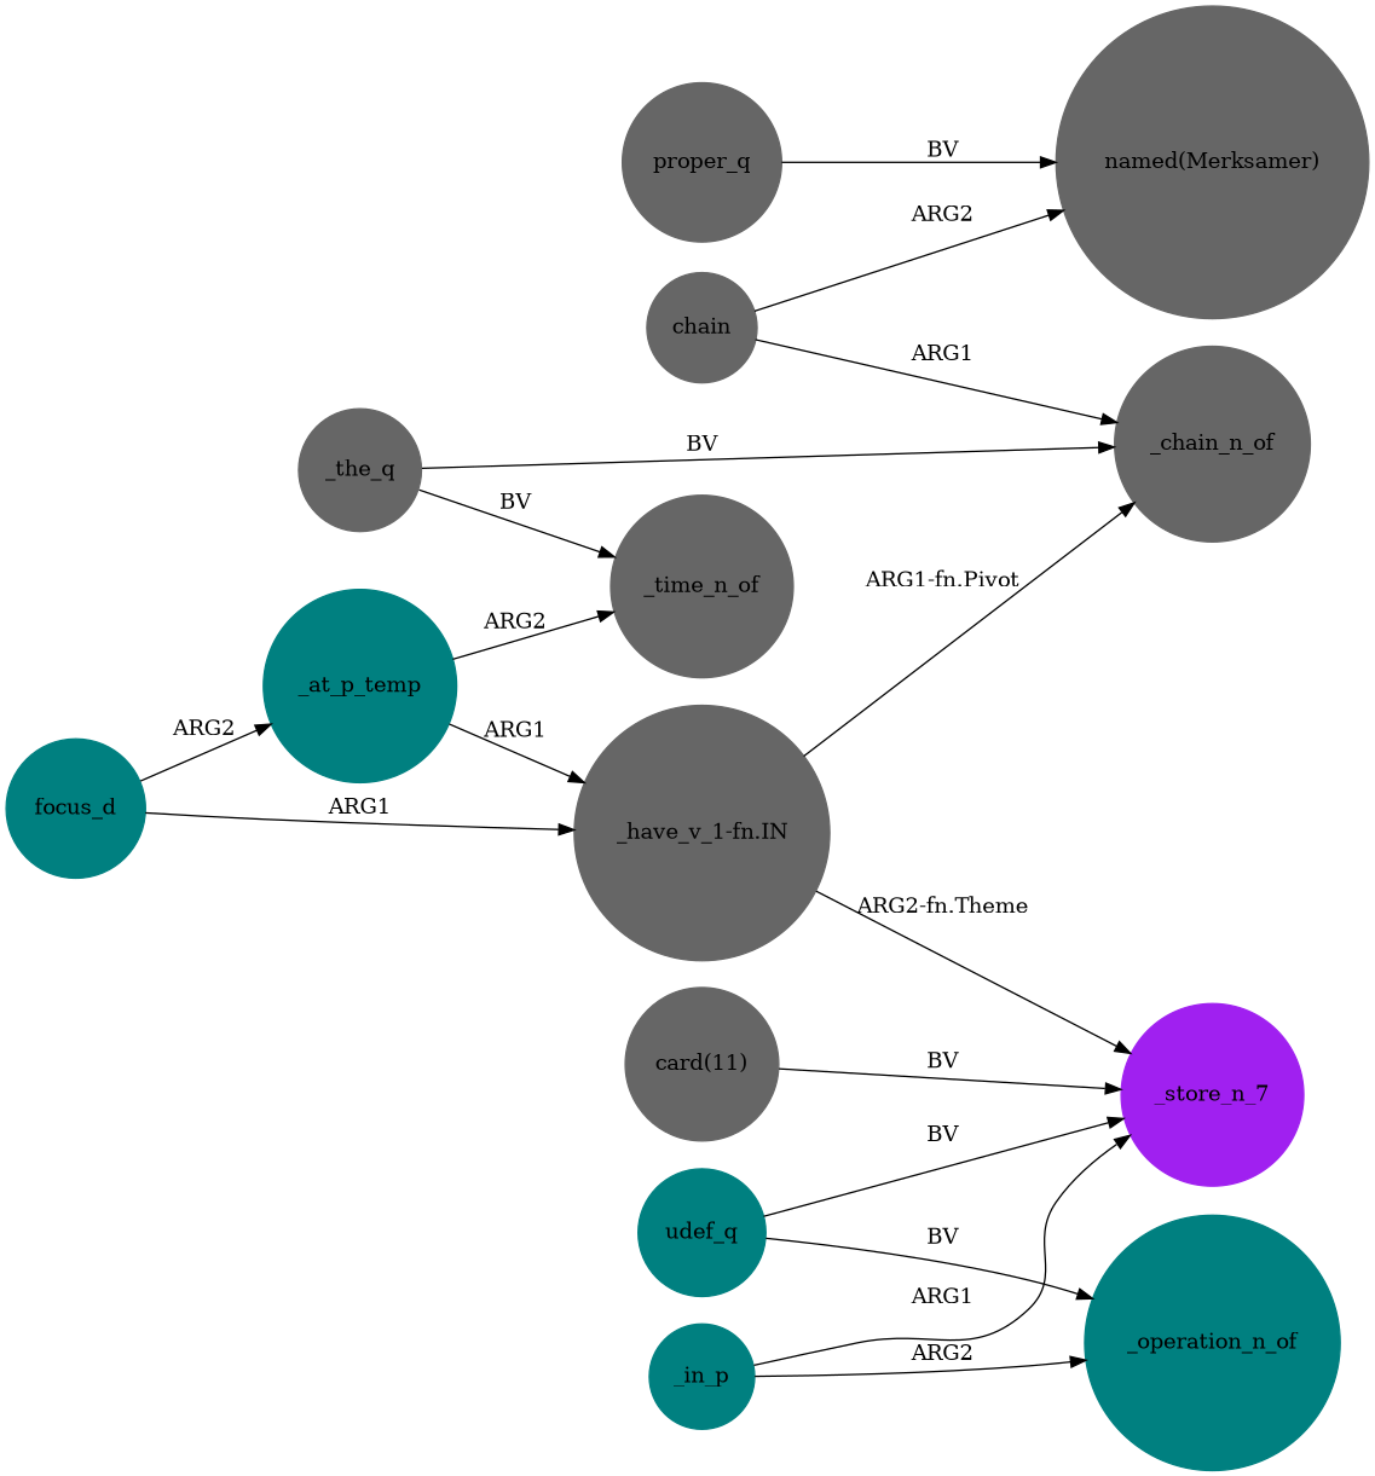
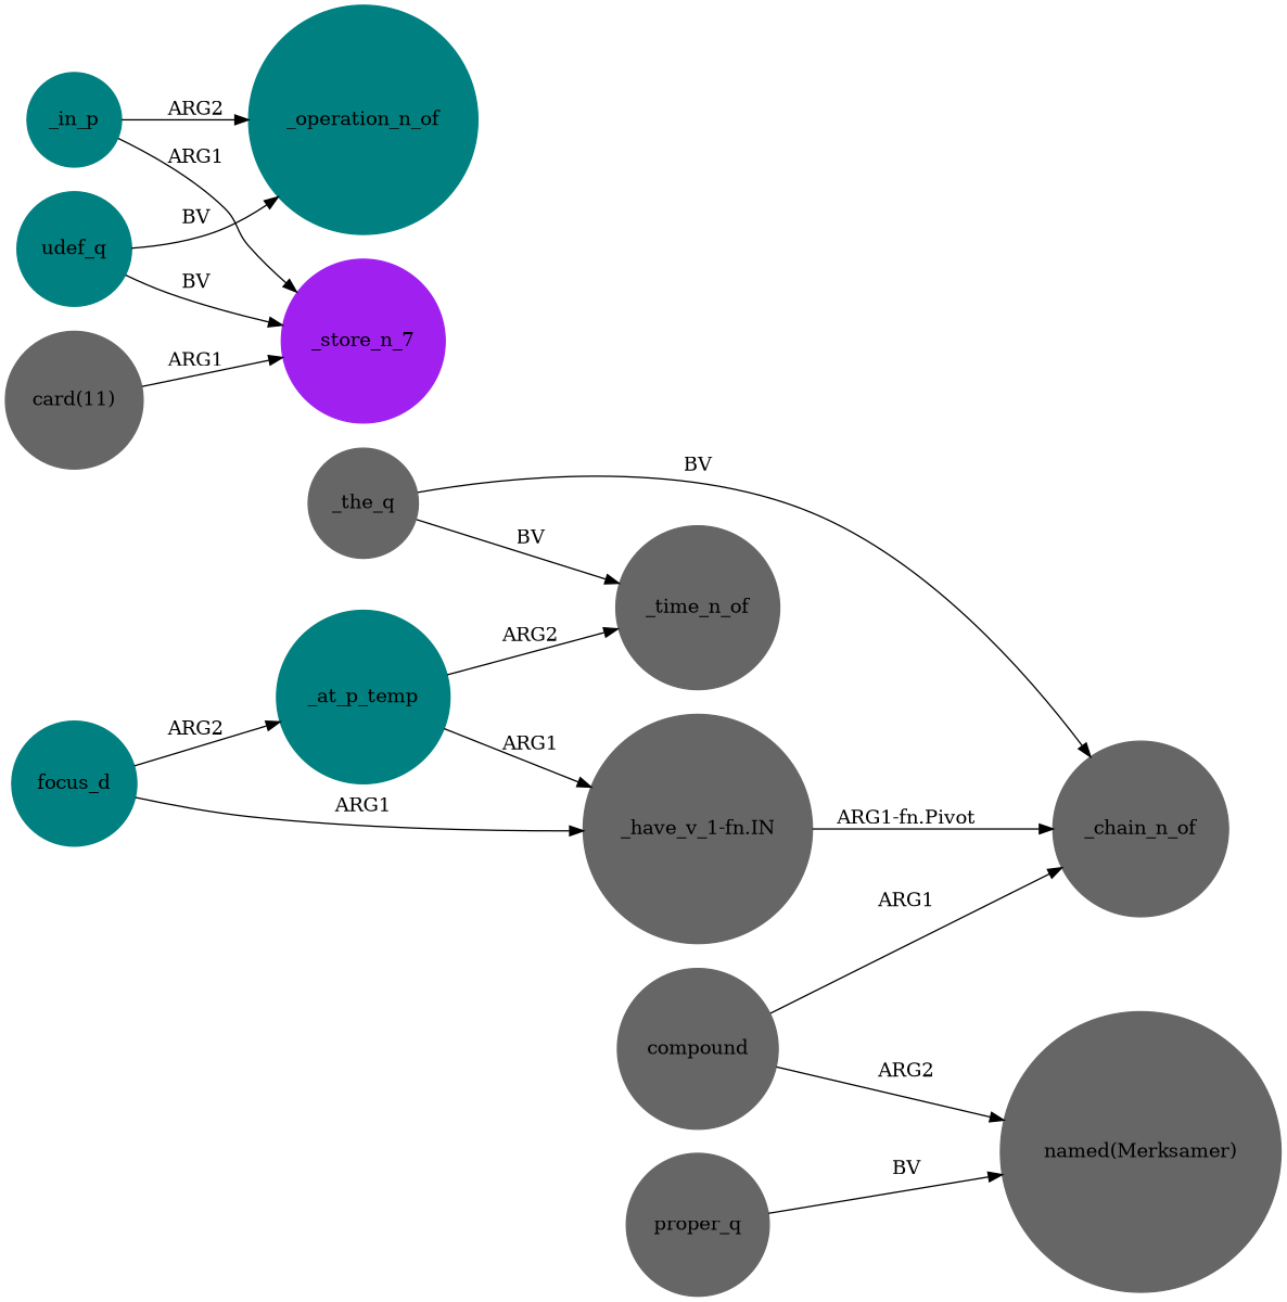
  digraph {
    rankdir=LR
    node [color=gray40 shape=circle style=filled]
    focus_d [color=teal]
    "_have_v_1-fn.IN"
    _at_p_temp [color=teal]
    _chain_n_of
    n5 [color=purple label=_store_n_7]
    _time_n_of
-   compound [label=chain]
+   compound
    "named(Merksamer)"
    _the_q
    proper_q
    _in_p [color=teal]
    _operation_n_of [color=teal]
    "card(11)"
    udef_q [color=teal]
    focus_d -> "_have_v_1-fn.IN" [label=ARG1]
    focus_d -> _at_p_temp [label=ARG2]
    "_have_v_1-fn.IN" -> _chain_n_of [label="ARG1-fn.Pivot"]
-   "_have_v_1-fn.IN" -> n5 [label="ARG2-fn.Theme"]
    _at_p_temp -> "_have_v_1-fn.IN" [label=ARG1]
    _at_p_temp -> _time_n_of [label=ARG2]
    compound -> _chain_n_of [label=ARG1]
    compound -> "named(Merksamer)" [label=ARG2]
    _the_q -> _chain_n_of [label=BV]
    _the_q -> _time_n_of [label=BV]
    proper_q -> "named(Merksamer)" [label=BV]
    _in_p -> n5 [label=ARG1]
    _in_p -> _operation_n_of [label=ARG2]
-   "card(11)" -> n5 [label=BV]
+   "card(11)" -> n5 [label=ARG1]
    udef_q -> n5 [label=BV]
    udef_q -> _operation_n_of [label=BV]
  }
